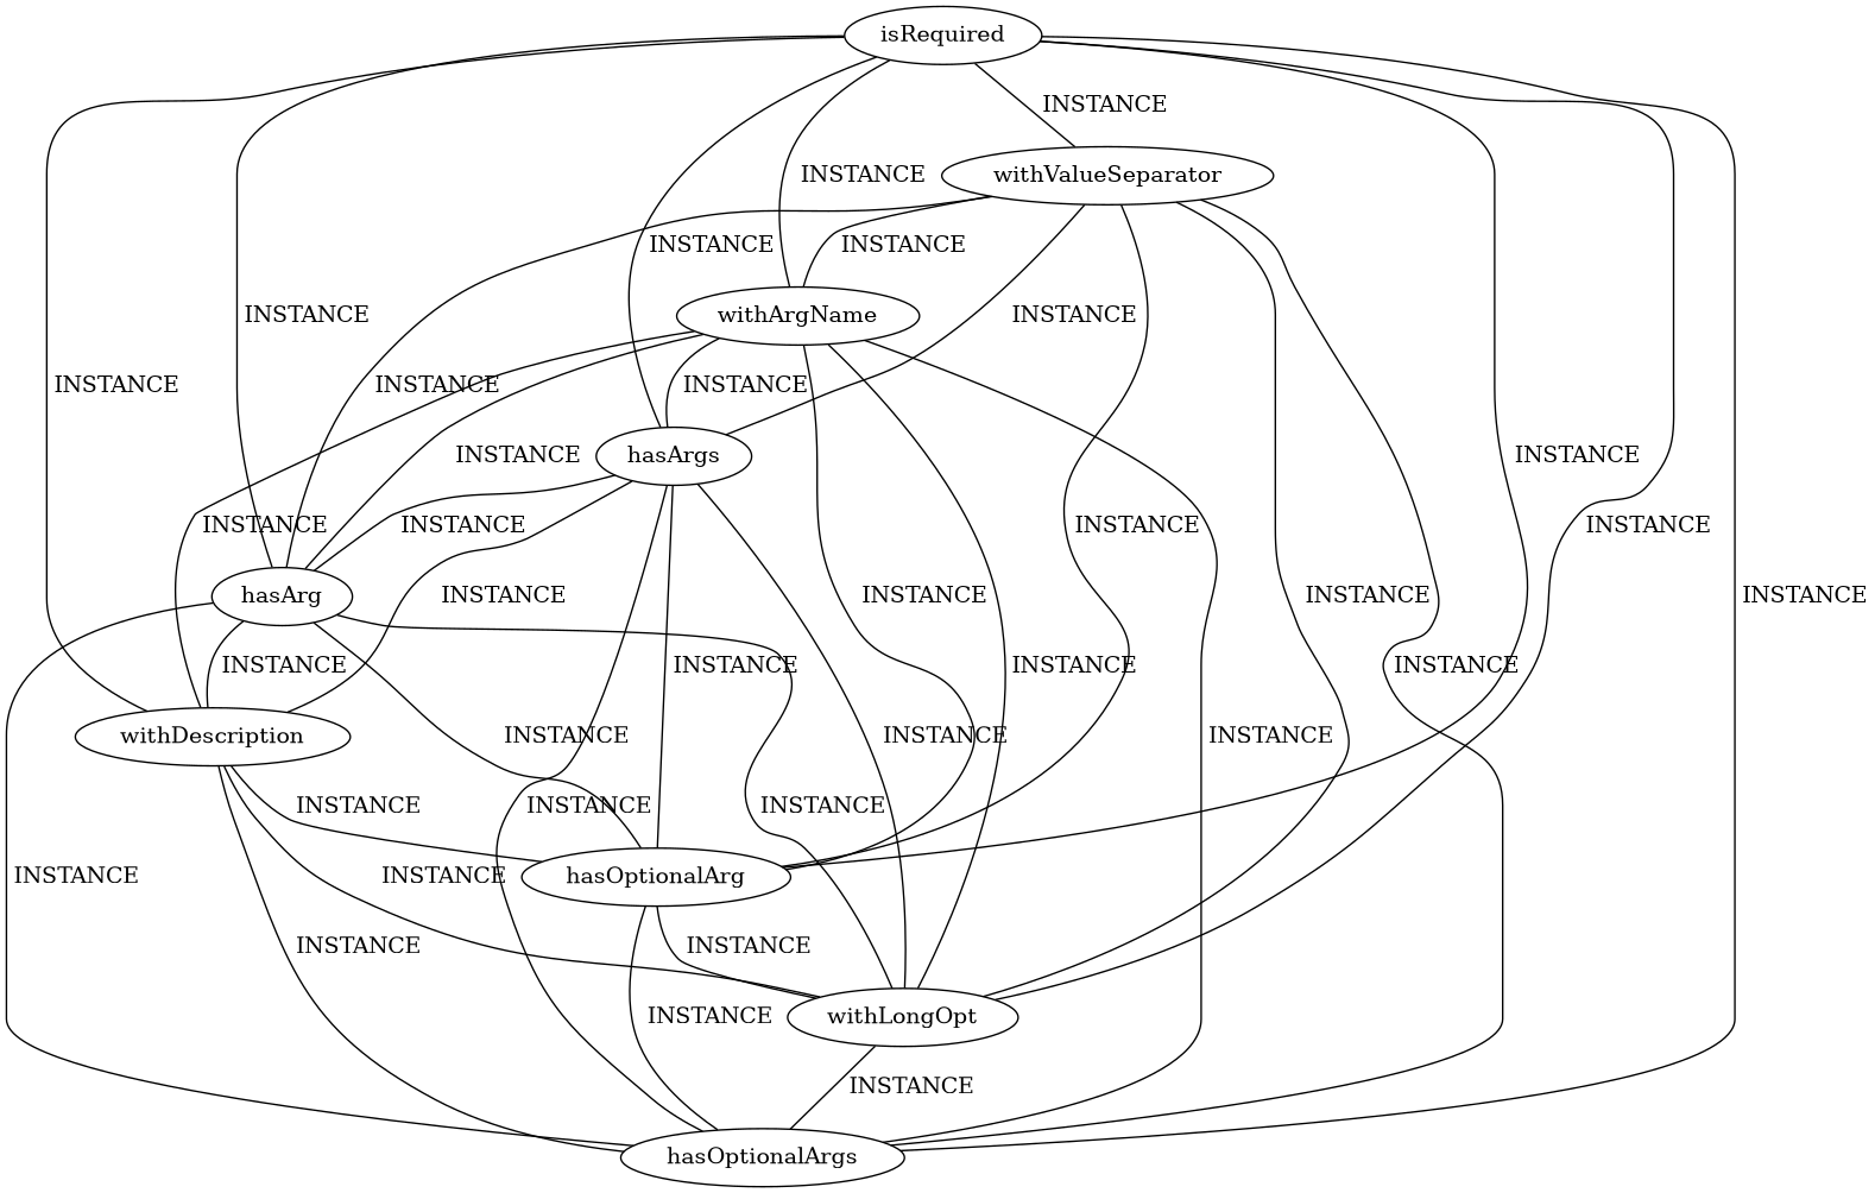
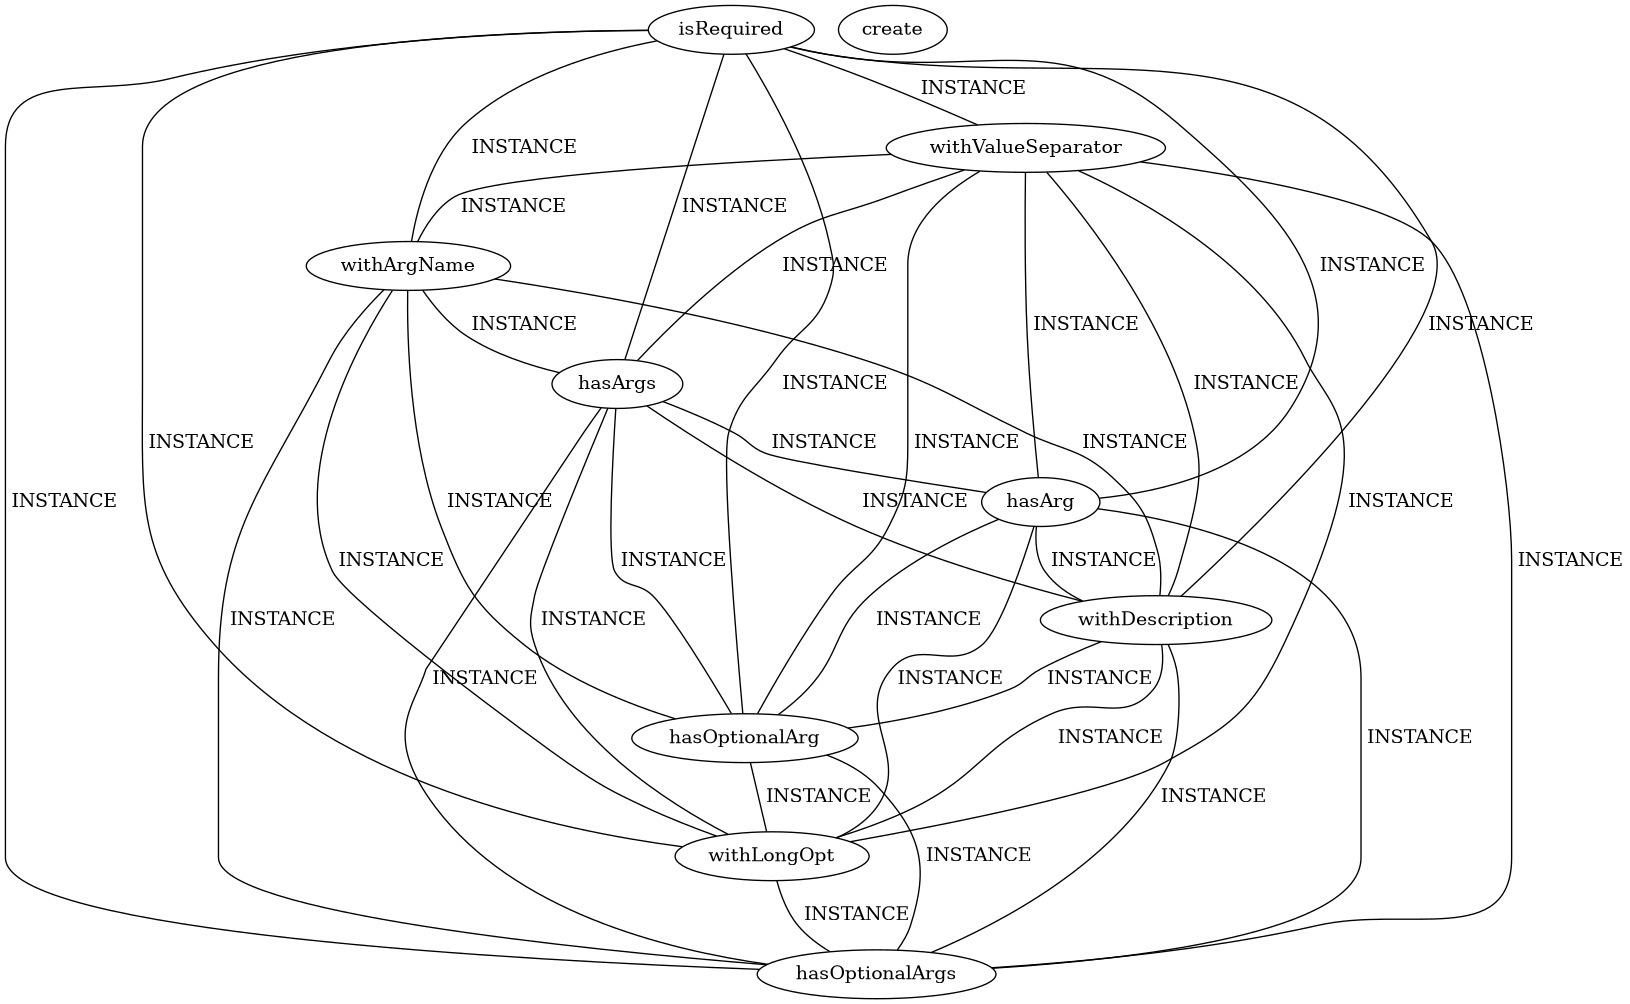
  digraph {
    edge [dir=none]
    isRequired
    withValueSeparator
    withArgName
    hasArgs
    hasArg
    withDescription
    hasOptionalArg
    withLongOpt
    hasOptionalArgs
+   create
    isRequired -> withValueSeparator [label=" INSTANCE"]
    isRequired -> withArgName [label=" INSTANCE"]
    isRequired -> hasArgs [label=" INSTANCE"]
    isRequired -> hasArg [label=" INSTANCE"]
    isRequired -> withDescription [label=" INSTANCE"]
    isRequired -> hasOptionalArg [label=" INSTANCE"]
    isRequired -> withLongOpt [label=" INSTANCE"]
    isRequired -> hasOptionalArgs [label=" INSTANCE"]
    withValueSeparator -> withArgName [label=" INSTANCE"]
    withValueSeparator -> hasArgs [label=" INSTANCE"]
    withValueSeparator -> hasArg [label=" INSTANCE"]
+   withValueSeparator -> withDescription [label=" INSTANCE"]
    withValueSeparator -> hasOptionalArg [label=" INSTANCE"]
    withValueSeparator -> withLongOpt [label=" INSTANCE"]
    withValueSeparator -> hasOptionalArgs [label=" INSTANCE"]
    withArgName -> hasArgs [label=" INSTANCE"]
-   withArgName -> hasArg [label=" INSTANCE"]
    withArgName -> withDescription [label=" INSTANCE"]
    withArgName -> hasOptionalArg [label=" INSTANCE"]
    withArgName -> withLongOpt [label=" INSTANCE"]
    withArgName -> hasOptionalArgs [label=" INSTANCE"]
    hasArgs -> hasArg [label=" INSTANCE"]
    hasArgs -> withDescription [label=" INSTANCE"]
    hasArgs -> hasOptionalArg [label=" INSTANCE"]
    hasArgs -> withLongOpt [label=" INSTANCE"]
    hasArgs -> hasOptionalArgs [label=" INSTANCE"]
    hasArg -> withDescription [label=" INSTANCE"]
    hasArg -> hasOptionalArg [label=" INSTANCE"]
    hasArg -> withLongOpt [label=" INSTANCE"]
    hasArg -> hasOptionalArgs [label=" INSTANCE"]
    withDescription -> hasOptionalArg [label=" INSTANCE"]
    withDescription -> withLongOpt [label=" INSTANCE"]
    withDescription -> hasOptionalArgs [label=" INSTANCE"]
    hasOptionalArg -> withLongOpt [label=" INSTANCE"]
    hasOptionalArg -> hasOptionalArgs [label=" INSTANCE"]
    withLongOpt -> hasOptionalArgs [label=" INSTANCE"]
  }
